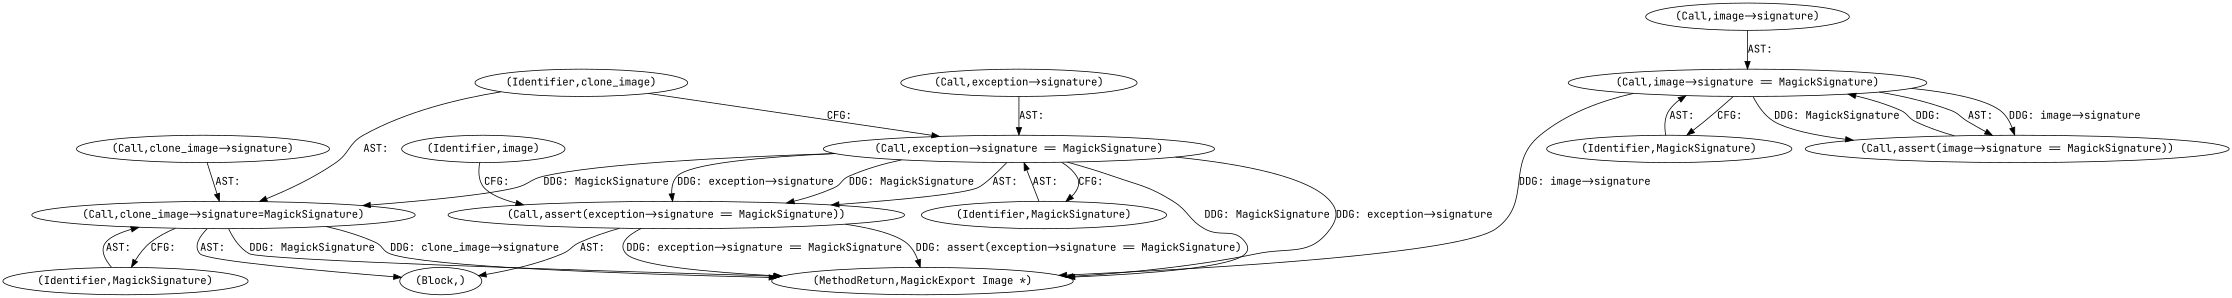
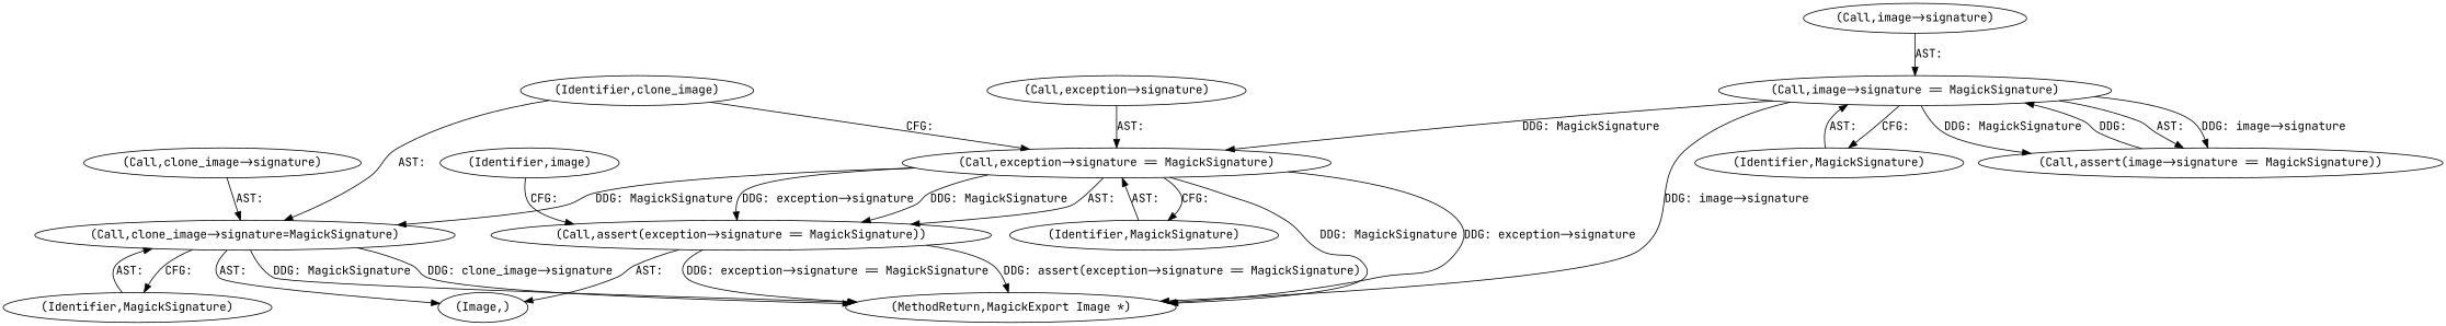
  digraph {
    fontname="JetBrains Mono"
    node [fontname="JetBrains Mono"]
    edge [fontname="JetBrains Mono"]
    n1 [label="(Call,exception->signature == MagickSignature)"]
    n2 [label="(Call,assert(exception->signature == MagickSignature))"]
    n3 [label="(Call,clone_image->signature=MagickSignature)"]
    n4 [label="(Identifier,MagickSignature)"]
    n5 [label="(MethodReturn,MagickExport Image *)"]
-   n6 [label="(Block,)"]
+   n6 [label="(Image,)"]
    n7 [label="(Identifier,MagickSignature)"]
    n8 [label="(Call,image->signature == MagickSignature)"]
    n9 [label="(Call,assert(image->signature == MagickSignature))"]
    n10 [label="(Identifier,MagickSignature)"]
    n11 [label="(Call,exception->signature)"]
    n12 [label="(Call,clone_image->signature)"]
    n13 [label="(Identifier,clone_image)"]
    n14 [label="(Call,image->signature)"]
    n15 [label="(Identifier,image)"]
    n1 -> n2 [label="AST: "]
    n1 -> n2 [label="DDG: exception->signature"]
    n1 -> n2 [label="DDG: MagickSignature"]
    n1 -> n3 [label="DDG: MagickSignature"]
    n1 -> n4 [label="CFG: "]
    n1 -> n5 [label="DDG: MagickSignature"]
    n1 -> n5 [label="DDG: exception->signature"]
    n2 -> n5 [label="DDG: assert(exception->signature == MagickSignature)"]
    n2 -> n5 [label="DDG: exception->signature == MagickSignature"]
    n2 -> n6 [label="AST: "]
    n3 -> n5 [label="DDG: MagickSignature"]
    n3 -> n5 [label="DDG: clone_image->signature"]
    n3 -> n6 [label="AST: "]
    n3 -> n7 [label="CFG: "]
    n4 -> n1 [label="AST: "]
    n7 -> n3 [label="AST: "]
+   n8 -> n1 [label="DDG: MagickSignature"]
    n8 -> n5 [label="DDG: image->signature"]
    n8 -> n9 [label="AST: "]
    n8 -> n9 [label="DDG: image->signature"]
    n8 -> n9 [label="DDG: MagickSignature"]
    n8 -> n10 [label="CFG: "]
    n9 -> n8 [label="DDG: "]
    n10 -> n8 [label="AST: "]
    n11 -> n1 [label="AST: "]
    n12 -> n3 [label="AST: "]
    n13 -> n1 [label="CFG: "]
    n13 -> n3 [label="AST: "]
    n14 -> n8 [label="AST: "]
    n15 -> n2 [label="CFG: "]
  }
